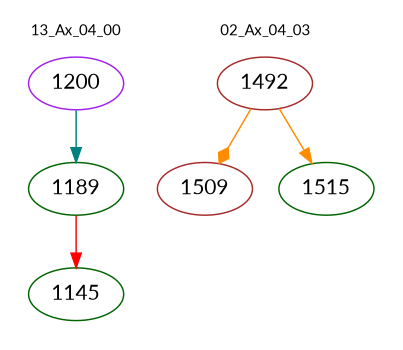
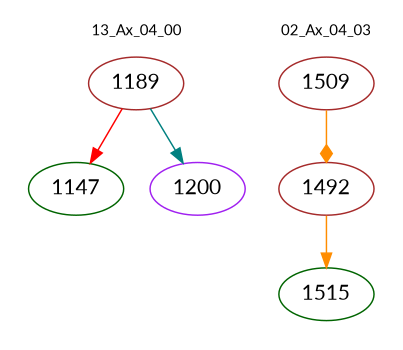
  digraph {
    fontname=Lato
    node [color=darkgreen fontname=Lato]
    edge [arrowhead=normal color=darkorange fontname=Lato]
-   n1 [label=1189]
-   n2 [label=1145]
+   n1 [color=brown label=1189]
+   n2 [label=1147]
    n3 [color=purple label=1200]
    n4 [color=brown label=1492]
    n5 [color=brown label=1509]
    n6 [label=1515]
    subgraph cluster_1 {
      color=white
      fontsize=10
      label="13_Ax_04_00"
      n1
      n2
      n3
    }
    subgraph cluster_2 {
      color=white
      fontsize=10
      label="02_Ax_04_03"
      n4
      n5
      n6
    }
    n1 -> n2 [color=red]
-   n3 -> n1 [color=teal]
-   n4 -> n5 [arrowhead=diamond]
+   n1 -> n3 [color=teal]
+   n5 -> n4 [arrowhead=diamond]
    n4 -> n6
  }
